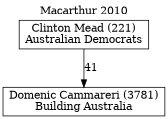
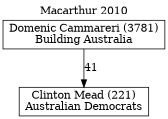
  digraph {
    label="Macarthur 2010"
    labelloc=t
    mclimit=10
    node [shape=box]
    n1 [label="Clinton Mead (221)\nAustralian Democrats"]
    n2 [label="Domenic Cammareri (3781)\nBuilding Australia"]
-   n1 -> n2 [label=41]
+   n2 -> n1 [label=41]
  }
